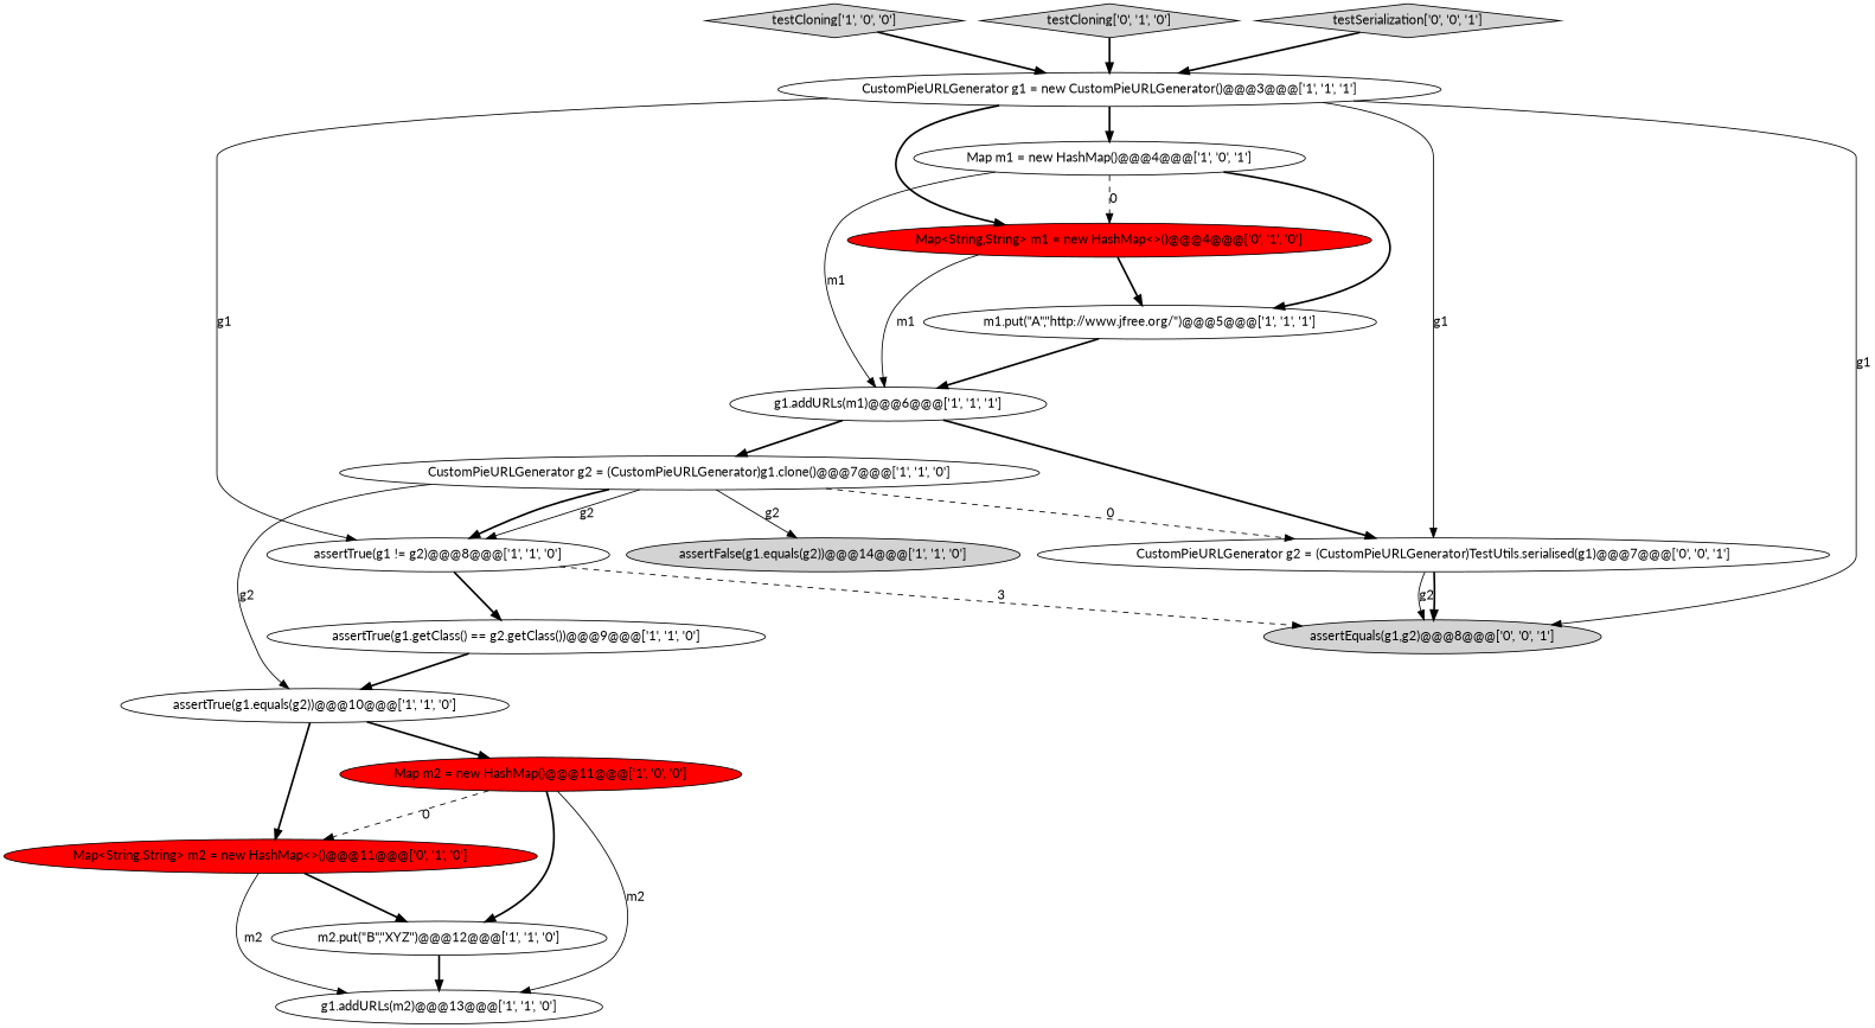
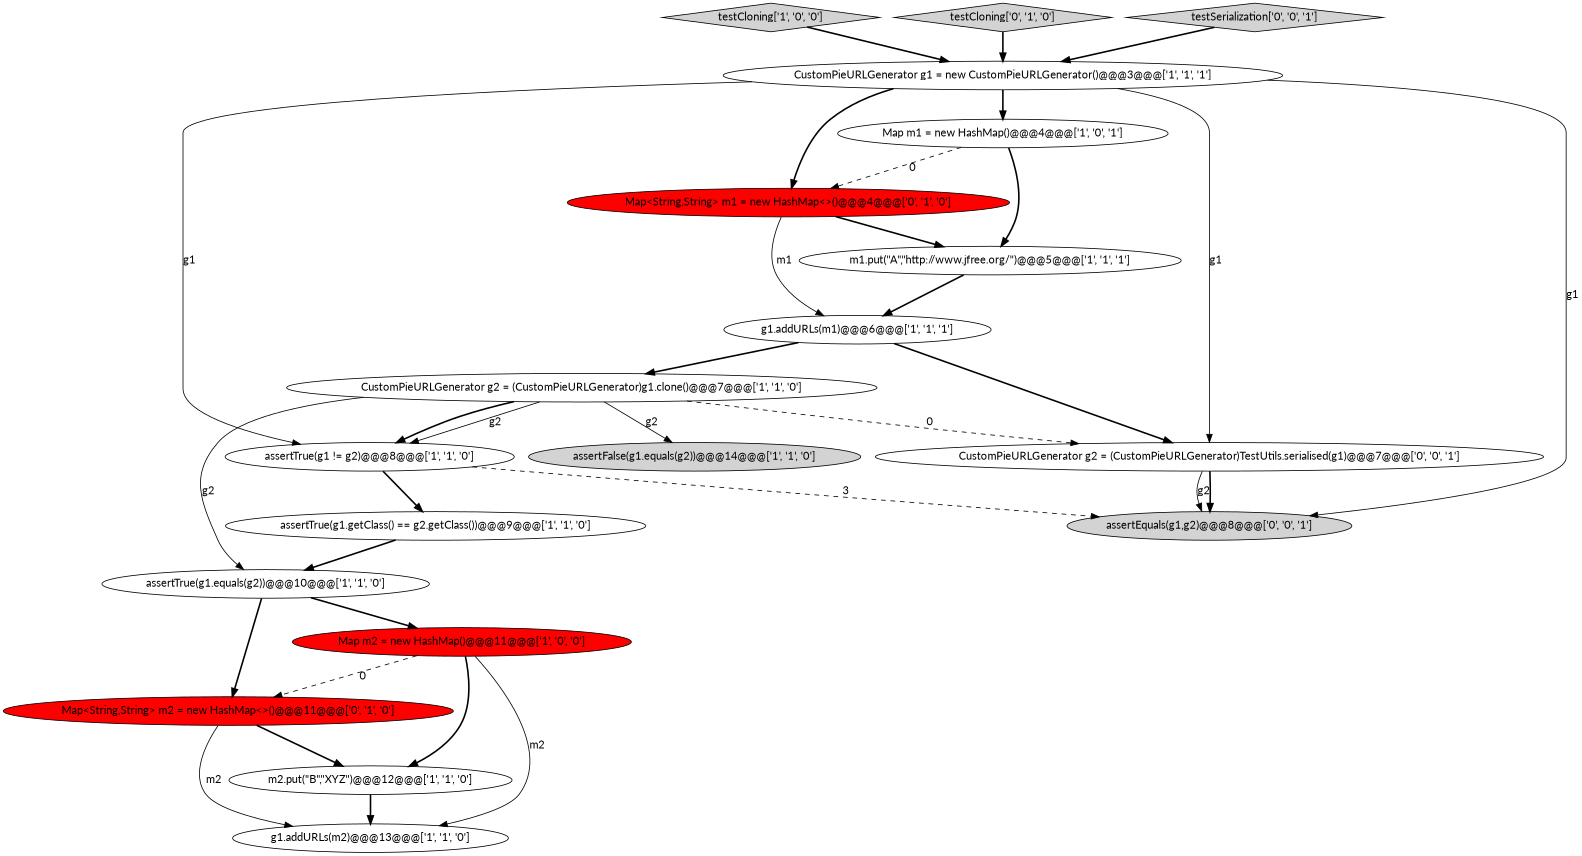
  digraph {
    fontname=Lato
    node [fillcolor=white fontname=Lato shape=ellipse style=filled]
    edge [fontname=Lato style=bold]
    n1 [label="g1.addURLs(m2)@@@13@@@['1', '1', '0']"]
    n2 [fillcolor=lightgray label="assertFalse(g1.equals(g2))@@@14@@@['1', '1', '0']"]
    n3 [label="CustomPieURLGenerator g1 = new CustomPieURLGenerator()@@@3@@@['1', '1', '1']"]
    n4 [label="assertTrue(g1 != g2)@@@8@@@['1', '1', '0']"]
    n5 [label="Map m1 = new HashMap()@@@4@@@['1', '0', '1']"]
    n6 [fillcolor=red label="Map<String,String> m1 = new HashMap<>()@@@4@@@['0', '1', '0']"]
    n7 [fillcolor=lightgray label="assertEquals(g1,g2)@@@8@@@['0', '0', '1']"]
    n8 [label="CustomPieURLGenerator g2 = (CustomPieURLGenerator)TestUtils.serialised(g1)@@@7@@@['0', '0', '1']"]
    n9 [label="assertTrue(g1.getClass() == g2.getClass())@@@9@@@['1', '1', '0']"]
    n10 [label="m1.put(\"A\",\"http://www.jfree.org/\")@@@5@@@['1', '1', '1']"]
    n11 [label="g1.addURLs(m1)@@@6@@@['1', '1', '1']"]
    n12 [label="CustomPieURLGenerator g2 = (CustomPieURLGenerator)g1.clone()@@@7@@@['1', '1', '0']"]
    n13 [label="assertTrue(g1.equals(g2))@@@10@@@['1', '1', '0']"]
    n14 [fillcolor=red label="Map m2 = new HashMap()@@@11@@@['1', '0', '0']"]
    n15 [fillcolor=red label="Map<String,String> m2 = new HashMap<>()@@@11@@@['0', '1', '0']"]
    n16 [label="m2.put(\"B\",\"XYZ\")@@@12@@@['1', '1', '0']"]
    n17 [fillcolor=lightgray label="testCloning['1', '0', '0']" shape=diamond]
    n18 [fillcolor=lightgray label="testCloning['0', '1', '0']" shape=diamond]
    n19 [fillcolor=lightgray label="testSerialization['0', '0', '1']" shape=diamond]
    n3 -> n4 [label=g1 style=solid]
    n3 -> n5
    n3 -> n6
    n3 -> n7 [label=g1 style=solid]
    n3 -> n8 [label=g1 style=solid]
    n4 -> n7 [label=3 style=dashed]
    n4 -> n9
    n5 -> n6 [label=0 style=dashed]
    n5 -> n10
-   n5 -> n11 [label=m1 style=solid]
    n6 -> n10
    n6 -> n11 [label=m1 style=solid]
    n8 -> n7 [label=g2 style=solid]
    n8 -> n7
    n9 -> n13
    n10 -> n11
    n11 -> n8
    n11 -> n12
    n12 -> n2 [label=g2 style=solid]
    n12 -> n4 [label=g2 style=solid]
    n12 -> n4
    n12 -> n8 [label=0 style=dashed]
    n12 -> n13 [label=g2 style=solid]
    n13 -> n14
    n13 -> n15
    n14 -> n1 [label=m2 style=solid]
    n14 -> n15 [label=0 style=dashed]
    n14 -> n16
    n15 -> n1 [label=m2 style=solid]
    n15 -> n16
    n16 -> n1
    n17 -> n3
    n18 -> n3
    n19 -> n3
  }
